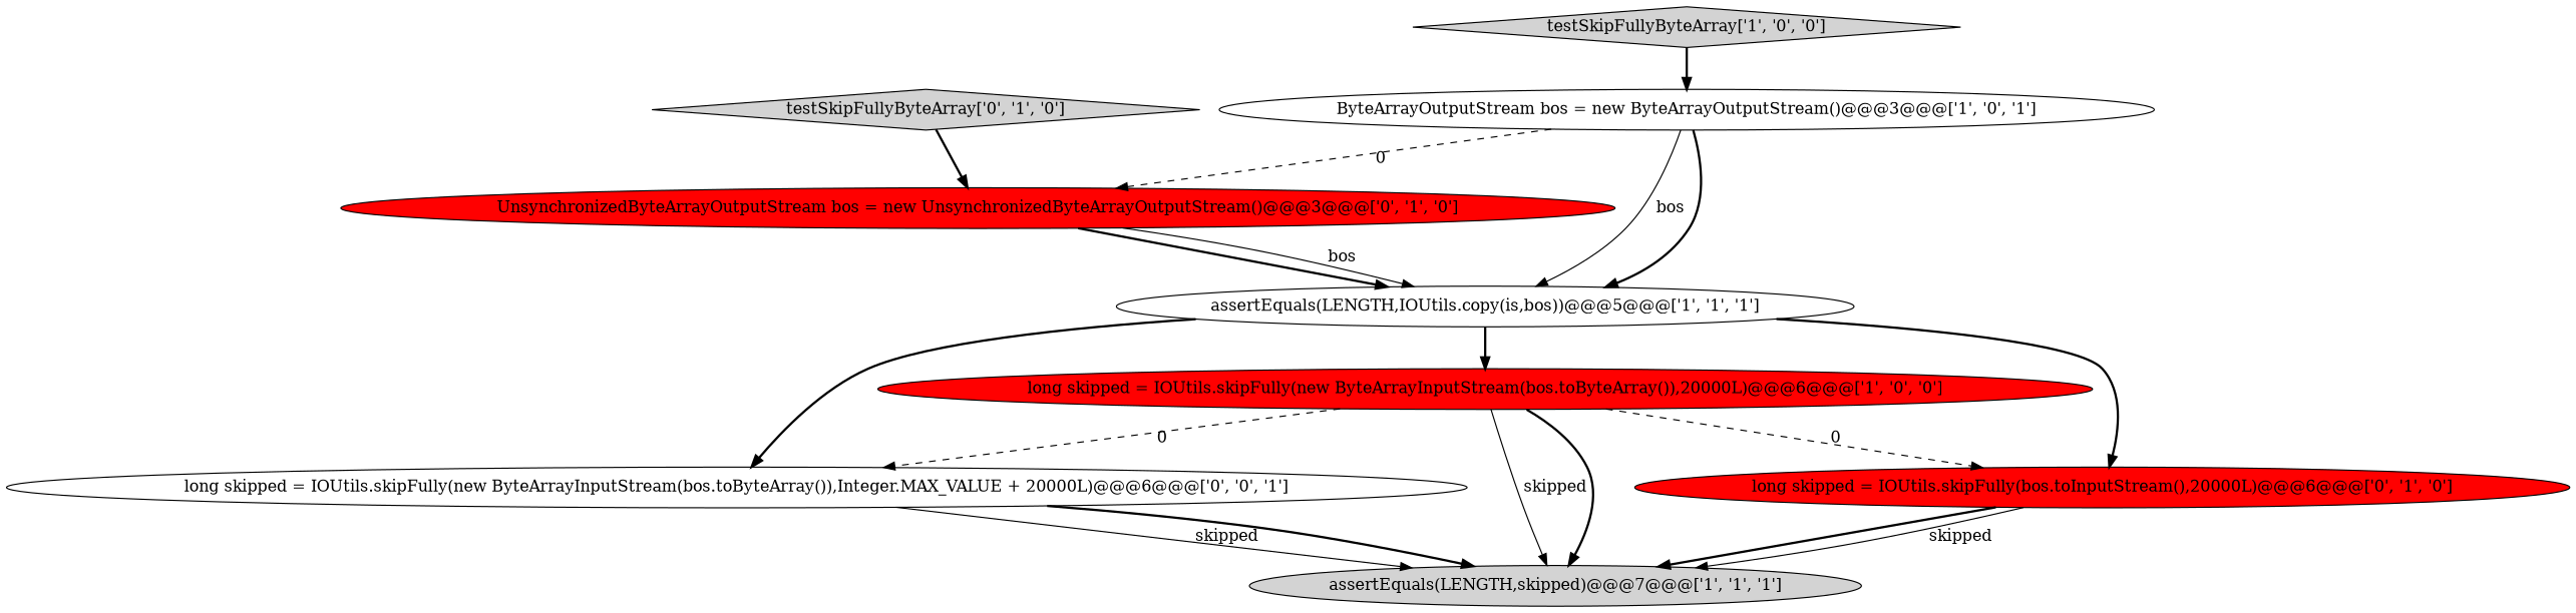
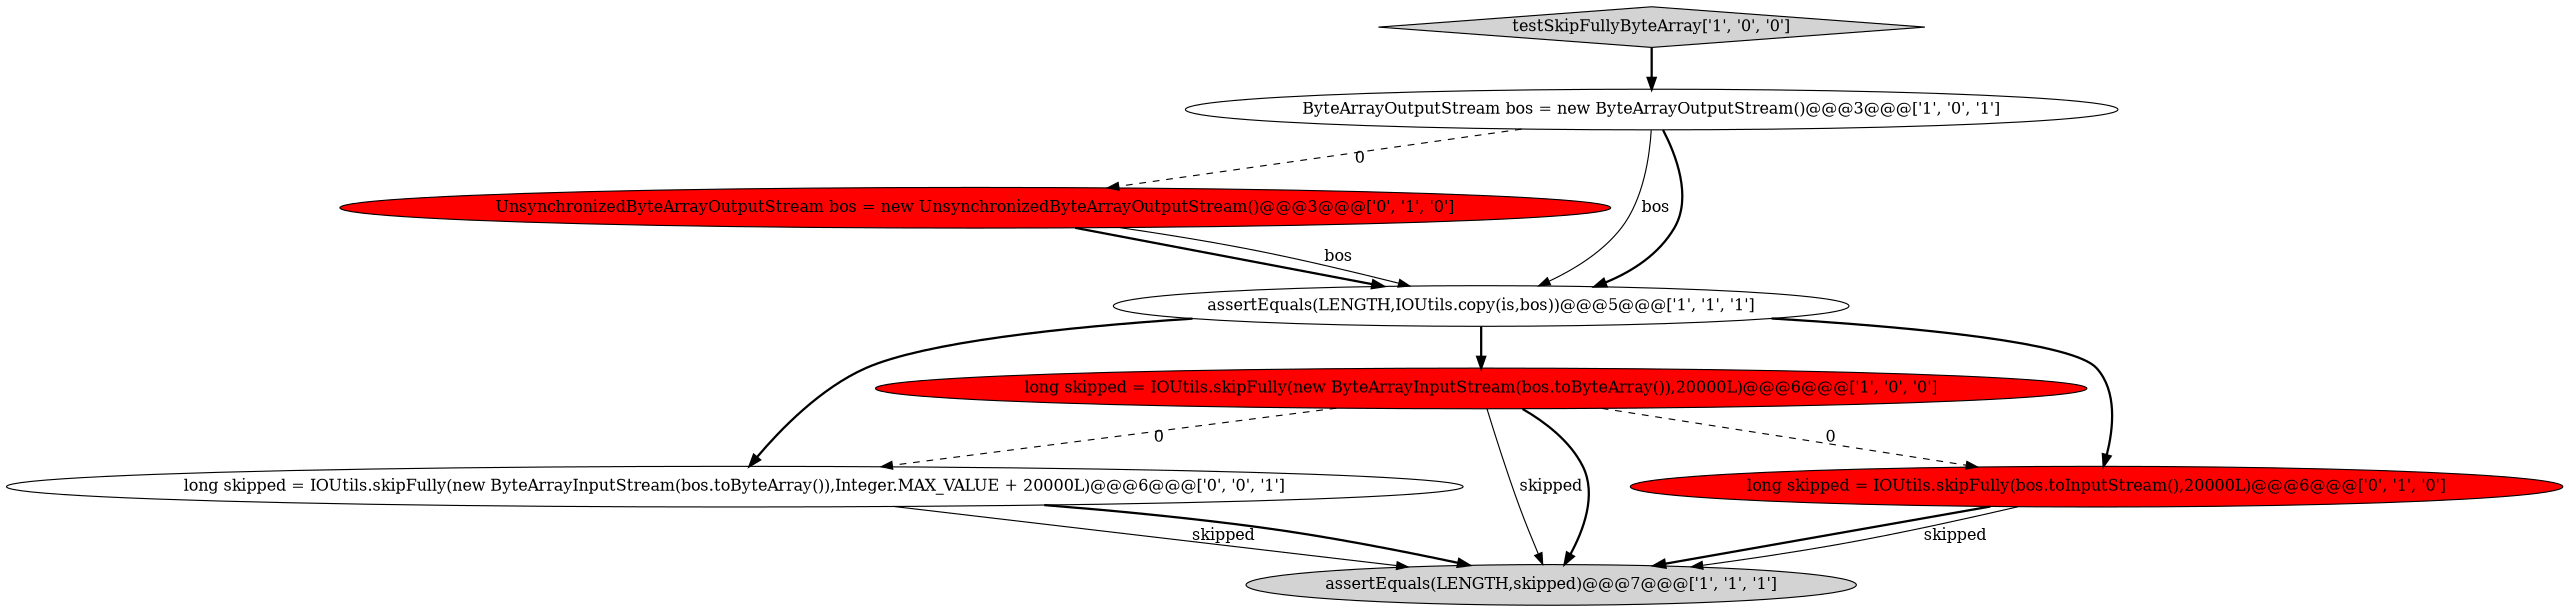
  digraph {
    node [fillcolor=red shape=ellipse style=filled]
    edge [style=bold]
    n1 [label="UnsynchronizedByteArrayOutputStream bos = new UnsynchronizedByteArrayOutputStream()@@@3@@@['0', '1', '0']"]
    n2 [fillcolor=white label="assertEquals(LENGTH,IOUtils.copy(is,bos))@@@5@@@['1', '1', '1']"]
    n3 [fillcolor=white label="long skipped = IOUtils.skipFully(new ByteArrayInputStream(bos.toByteArray()),Integer.MAX_VALUE + 20000L)@@@6@@@['0', '0', '1']"]
    n4 [label="long skipped = IOUtils.skipFully(new ByteArrayInputStream(bos.toByteArray()),20000L)@@@6@@@['1', '0', '0']"]
    n5 [label="long skipped = IOUtils.skipFully(bos.toInputStream(),20000L)@@@6@@@['0', '1', '0']"]
-   n6 [fillcolor=lightgray label="testSkipFullyByteArray['0', '1', '0']" shape=diamond]
    n7 [fillcolor=lightgray label="assertEquals(LENGTH,skipped)@@@7@@@['1', '1', '1']"]
    n8 [fillcolor=white label="ByteArrayOutputStream bos = new ByteArrayOutputStream()@@@3@@@['1', '0', '1']"]
    n9 [fillcolor=lightgray label="testSkipFullyByteArray['1', '0', '0']" shape=diamond]
    n1 -> n2
    n1 -> n2 [label=bos style=solid]
    n2 -> n3
    n2 -> n4
    n2 -> n5
    n3 -> n7 [label=skipped style=solid]
    n3 -> n7
    n4 -> n3 [label=0 style=dashed]
    n4 -> n5 [label=0 style=dashed]
    n4 -> n7 [label=skipped style=solid]
    n4 -> n7
    n5 -> n7
    n5 -> n7 [label=skipped style=solid]
-   n6 -> n1
    n8 -> n1 [label=0 style=dashed]
    n8 -> n2 [label=bos style=solid]
    n8 -> n2
    n9 -> n8
  }
